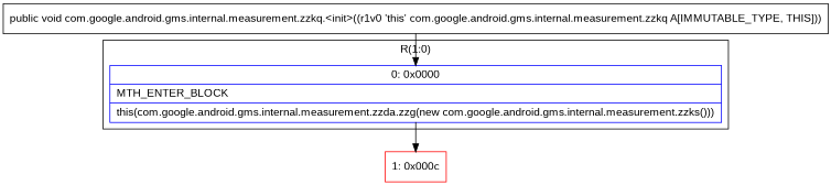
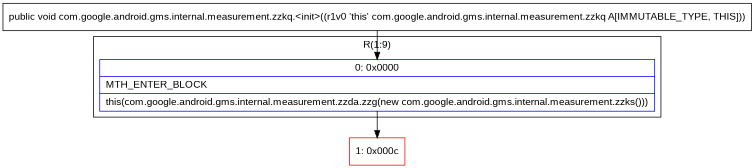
  digraph {
    fontname="Liberation Sans"
    node [shape=record fontname="Liberation Sans"]
    edge [fontname="Liberation Sans"]
    n1 [color=blue label="{0\:\ 0x0000|MTH_ENTER_BLOCK\l|this(com.google.android.gms.internal.measurement.zzda.zzg(new com.google.android.gms.internal.measurement.zzks()))\l}"]
    n2 [color=red label="{1\:\ 0x000c}"]
    n3 [label="{public void com.google.android.gms.internal.measurement.zzkq.\<init\>((r1v0 'this' com.google.android.gms.internal.measurement.zzkq A[IMMUTABLE_TYPE, THIS])) }"]
    subgraph cluster_1 {
-     label="R(1:0)"
+     label="R(1:9)"
      n1
    }
    n1 -> n2
    n3 -> n1
  }
